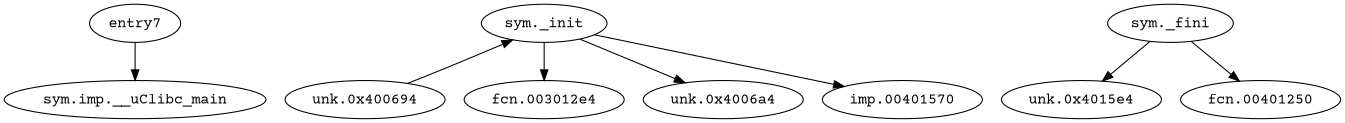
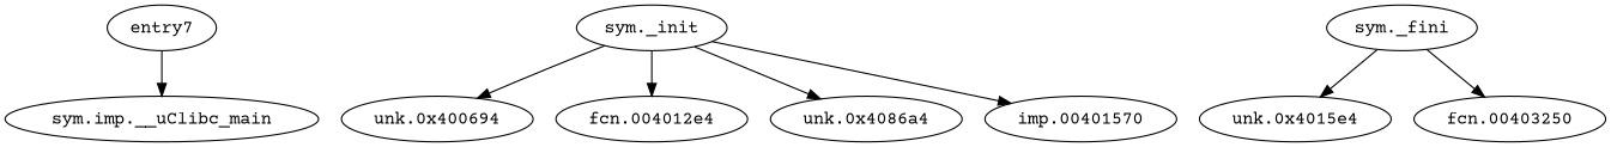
  digraph {
    fontname="Courier Prime"
    node [fontname="Courier Prime"]
    edge [fontname="Courier Prime"]
    n1 [label=entry7]
    n2 [label="sym.imp.__uClibc_main"]
    n3 [label="sym._init"]
    n4 [label="unk.0x400694"]
-   n5 [label="fcn.003012e4"]
-   n6 [label="unk.0x4006a4"]
+   n5 [label="fcn.004012e4"]
+   n6 [label="unk.0x4086a4"]
    n7 [label="imp.00401570"]
    n8 [label="sym._fini"]
    n9 [label="unk.0x4015e4"]
-   n10 [label="fcn.00401250"]
+   n10 [label="fcn.00403250"]
    n1 -> n2
-   n4 -> n3
+   n3 -> n4
    n3 -> n5
    n3 -> n6
    n3 -> n7
    n8 -> n9
    n8 -> n10
  }
